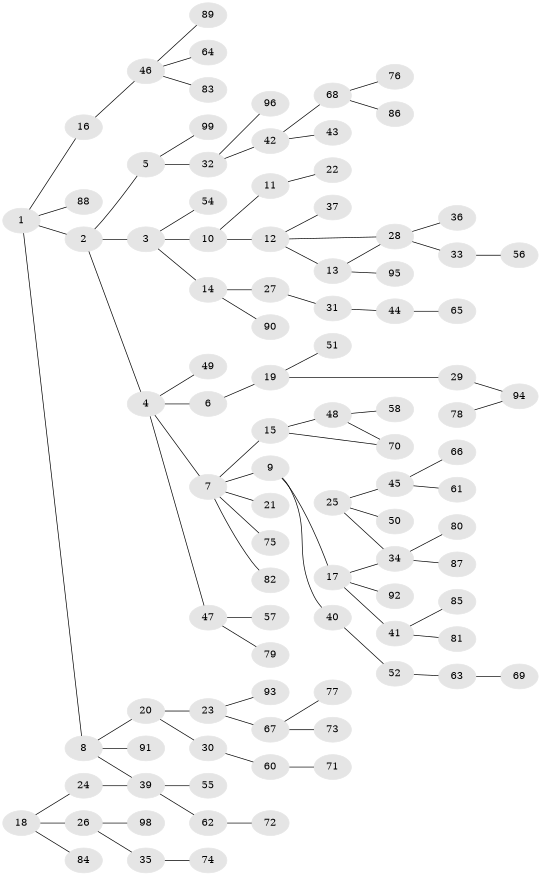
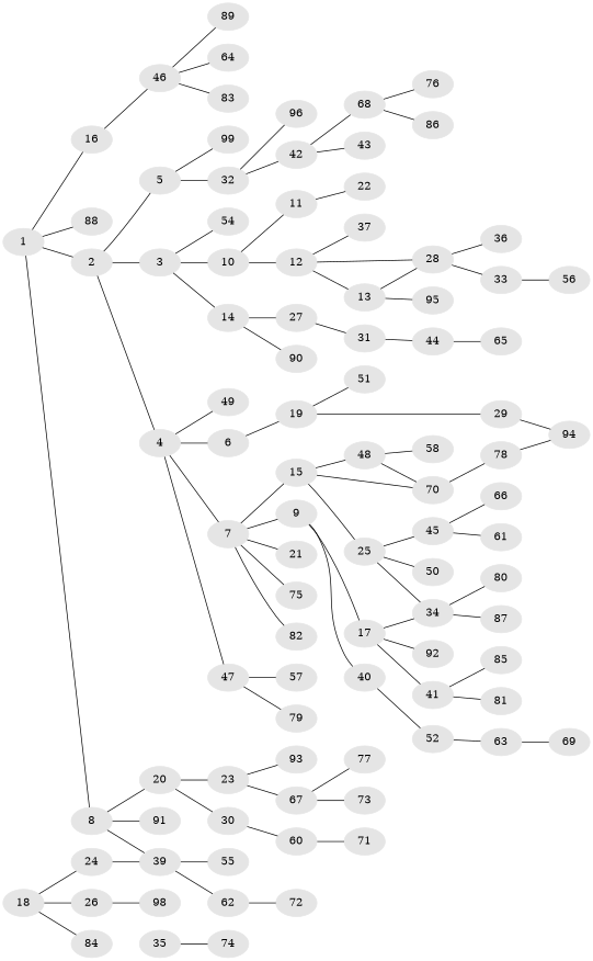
  graph {
    rankdir=LR
    node [color=gray90 style=filled]
    1
    2
    8
    16
    88
    3
    4
    5
    20
    39
    91
    46
    10
    14
    54
    6
    7
    47
    49
    32
    n21 [label=99]
    18
    24
    26
    84
    11
    12
    27
    90
    19
    9
    15
    21
    75
    82
    57
    79
    42
    96
    29
    51
    17
    40
    25
    48
    70
    23
    30
    55
    62
    34
    41
    92
    52
    22
    13
    28
    37
    95
    33
    36
    31
    45
    50
    58
    78
    64
    83
    89
    80
    87
    81
    85
    35
    n75 [label=98]
    94
    67
    93
    60
    73
    77
    66
    61
    74
    44
    56
    71
    65
    43
    68
    72
    63
    76
    86
    69
    1 -- 2
    1 -- 8
    1 -- 16
    1 -- 88
    2 -- 3
    2 -- 4
    2 -- 5
    8 -- 20
    8 -- 39
    8 -- 91
    16 -- 46
    3 -- 10
    3 -- 14
    3 -- 54
    4 -- 6
    4 -- 7
    4 -- 47
    4 -- 49
    5 -- 32
    5 -- n21
    20 -- 23
    20 -- 30
    39 -- 55
    39 -- 62
    46 -- 64
    46 -- 83
    46 -- 89
    10 -- 11
    10 -- 12
    14 -- 27
    14 -- 90
    6 -- 19
    7 -- 9
    7 -- 15
    7 -- 21
    7 -- 75
    7 -- 82
    47 -- 57
    47 -- 79
    32 -- 42
    32 -- 96
    18 -- 24
    18 -- 26
    18 -- 84
    24 -- 39
-   26 -- 35
    26 -- n75
    11 -- 22
    12 -- 13
    12 -- 28
    12 -- 37
    27 -- 31
    19 -- 29
    19 -- 51
    9 -- 17
    9 -- 40
+   15 -- 25
    15 -- 48
    15 -- 70
    42 -- 43
    42 -- 68
    29 -- 94
    17 -- 34
    17 -- 41
    17 -- 92
    40 -- 52
    25 -- 34
    25 -- 45
    25 -- 50
    48 -- 70
    48 -- 58
+   70 -- 78
    23 -- 67
    23 -- 93
    30 -- 60
    62 -- 72
    34 -- 80
    34 -- 87
    41 -- 81
    41 -- 85
    52 -- 63
    13 -- 28
    13 -- 95
    28 -- 33
    28 -- 36
    33 -- 56
    31 -- 44
    45 -- 66
    45 -- 61
    78 -- 94
    35 -- 74
    67 -- 73
    67 -- 77
    60 -- 71
    44 -- 65
    68 -- 76
    68 -- 86
    63 -- 69
  }
